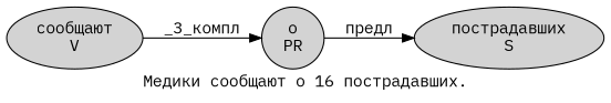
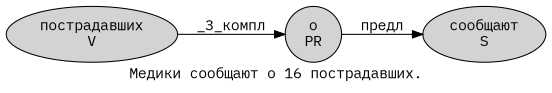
  digraph {
    fontname="IBM Plex Mono"
    label="Медики сообщают о 16 пострадавших."
    rankdir=LR
    node [fillcolor=lightgray fontname="IBM Plex Mono" penwidth=1 shape=ellipse style=filled]
    edge [fontname="IBM Plex Mono"]
-   n1 [label="сообщают\nV"]
+   n1 [label="пострадавших\nV"]
    n2 [label="о\nPR"]
-   n3 [label="пострадавших\nS"]
+   n3 [label="сообщают\nS"]
    n1 -> n2 [label="_3_компл"]
    n2 -> n3 [label="предл"]
  }
